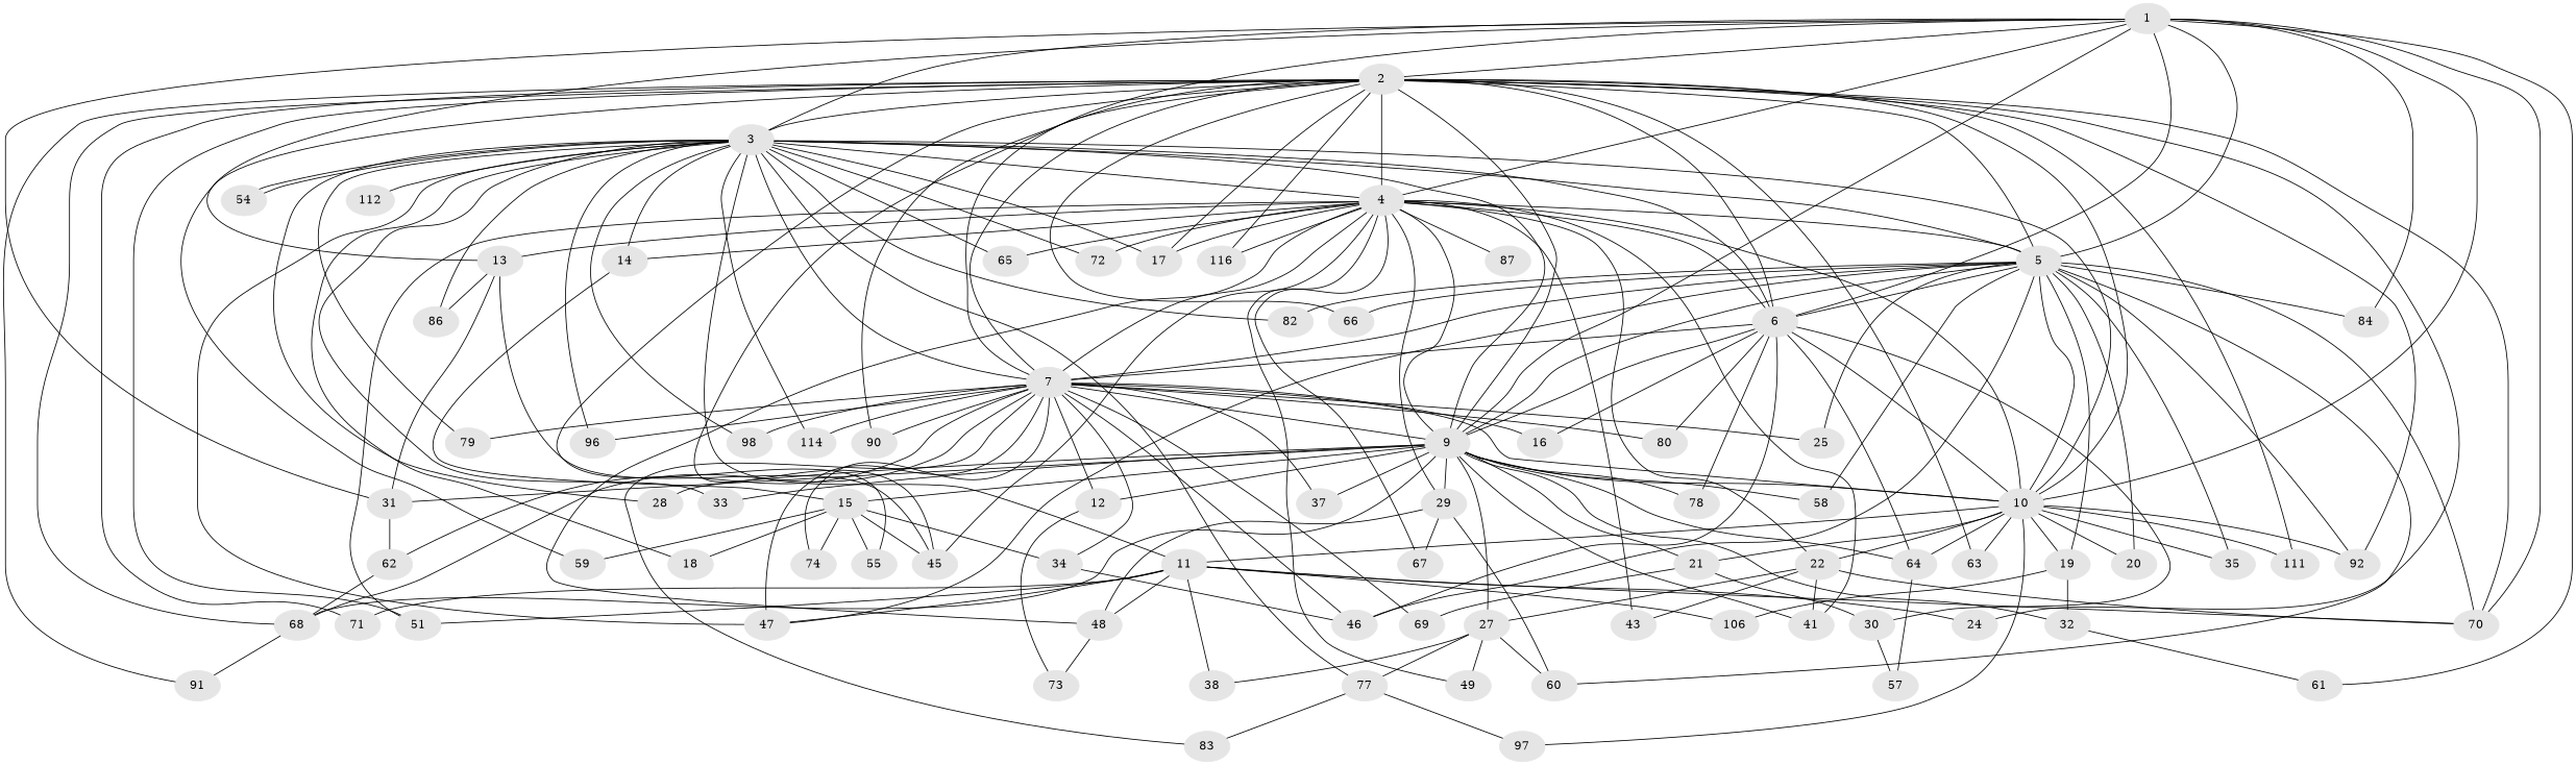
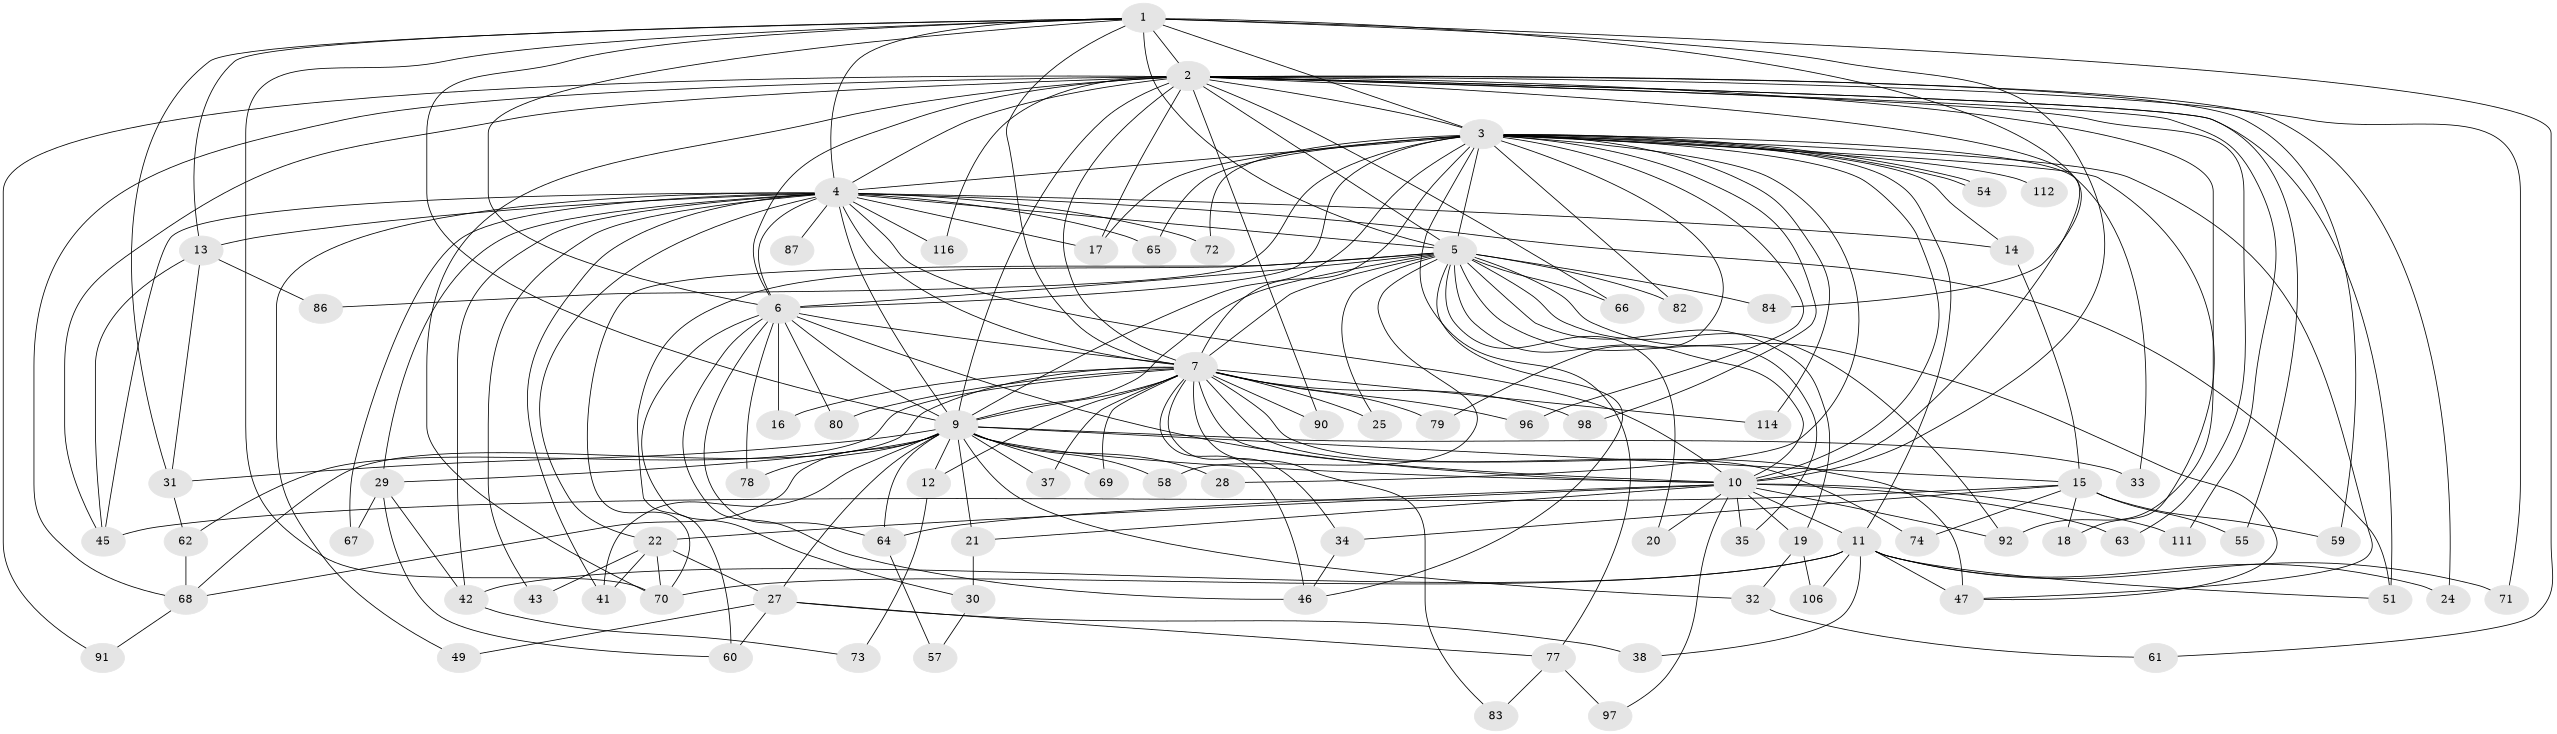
  graph {
    node [color=gray90 style=filled]
    2 [super="+8"]
    3 [super="+56+40"]
    4 [super="+108+119"]
    5
    6 [super="+94+89+23"]
    7 [super="+53"]
    9 [super="+113+109+50+36"]
    10
    70 [super="+101"]
    17
    24
    45 [super="+115+102"]
    51
    55
    59
    63
    66
    68 [super="+76"]
    71
    90
    91
    92 [super="+103"]
    111
    116
    1
    13
    31
    61
    84 [super="+110"]
    11
    14
    18
    28
    33
    47 [super="+117+48"]
    54
    65
    72
    77
    79
    82
    86
    96
    98
    112
    114
    22 [super="+26+118"]
    29 [super="+52"]
    41
-   42 [label=48]
+   42
    43
    67
    87
    n54 [label=49]
    19
    20
    25
    35
    46 [super="+95+104"]
    58
    60 [super="+85"]
    16
    30
    n64 [label=64]
    78
    80
    12
    34
    37
    62 [super="+88"]
    69
    74
    83
    15
    21
    27
    32
    97
    38
    106
    73
    57
    2 -- 3 [weight=2]
    2 -- 4 [weight=2]
    2 -- 5 [weight=2]
    2 -- 6 [weight=2]
    2 -- 7 [weight=2]
    2 -- 9 [weight=2]
    2 -- 10 [weight=2]
    2 -- 70
    2 -- 17
    2 -- 24
    2 -- 45
    2 -- 51
    2 -- 55
    2 -- 59
    2 -- 63
    2 -- 66
    2 -- 68
    2 -- 71
    2 -- 90
    2 -- 91
    2 -- 92
    2 -- 111
    2 -- 116
    3 -- 4
    3 -- 5 [weight=2]
    3 -- 6
    3 -- 7 [weight=3]
    3 -- 9 [weight=2]
    3 -- 10
    3 -- 17
    3 -- 11
    3 -- 14
    3 -- 18
    3 -- 28
    3 -- 33
    3 -- 47
    3 -- 54
    3 -- 54
    3 -- 65
    3 -- 72
    3 -- 77
    3 -- 79
    3 -- 82
    3 -- 86
    3 -- 96
    3 -- 98
    3 -- 112 [weight=2]
    3 -- 114
    4 -- 5
    4 -- 6 [weight=2]
    4 -- 7
    4 -- 9
    4 -- 10
    4 -- 17
    4 -- 45
    4 -- 51
    4 -- 116
    4 -- 13
    4 -- 14
    4 -- 65
    4 -- 72
    4 -- 22
    4 -- 29
    4 -- 41
    4 -- 42
    4 -- 43
    4 -- 67
    4 -- 87
    4 -- n54
    5 -- 6
    5 -- 7
    5 -- 9
    5 -- 10
    5 -- 70
    5 -- 66
    5 -- 92
    5 -- 84
    5 -- 47
    5 -- 82
    5 -- 19
    5 -- 20
    5 -- 25
    5 -- 35
    5 -- 46
    5 -- 58
    5 -- 60
    6 -- 7 [weight=3]
    6 -- 9
    6 -- 10
    6 -- 46
    6 -- 16
    6 -- 30
    6 -- n64
    6 -- 78
    6 -- 80
    7 -- 9 [weight=2]
    7 -- 10
    7 -- 68
    7 -- 90
    7 -- 47 [weight=2]
    7 -- 79
    7 -- 96
    7 -- 98
    7 -- 114
    7 -- 25
    7 -- 46
    7 -- 16
    7 -- 80
    7 -- 12
    7 -- 34
    7 -- 37
    7 -- 62
    7 -- 69
    7 -- 74
    7 -- 83
    9 -- 10 [weight=2]
    9 -- 68
    9 -- 31 [weight=2]
    9 -- 28
    9 -- 33
    9 -- 29 [weight=2]
    9 -- 41
    9 -- 58
    9 -- n64
    9 -- 78
    9 -- 12
    9 -- 37 [weight=2]
-   21 -- 69
+   9 -- 69
    9 -- 15
    9 -- 21
    9 -- 27
    9 -- 32
    10 -- 63
    10 -- 92
    10 -- 111
    10 -- 11
    10 -- 22 [weight=3]
    10 -- 19
    10 -- 20
    10 -- 35
    10 -- n64
    10 -- 21
    10 -- 97
    68 -- 91
    1 -- 2 [weight=2]
    1 -- 3
    1 -- 4
    1 -- 5
    1 -- 6
    1 -- 7
    1 -- 9
    1 -- 10
    1 -- 70
    1 -- 13
    1 -- 31
    1 -- 61
    1 -- 84 [weight=2]
    13 -- 45
    13 -- 31
    13 -- 86
    31 -- 62
    11 -- 70
    11 -- 24
    11 -- 51
    11 -- 71
    11 -- 47
    11 -- 42
    11 -- 38
    11 -- 106
    14 -- 15
    77 -- 83
    77 -- 97
    22 -- 70
    22 -- 41
    22 -- 43
    22 -- 27
    29 -- 42
    29 -- 67
    29 -- 60
    42 -- 73
    19 -- 32
    19 -- 106
    30 -- 57
    n64 -- 57
    12 -- 73
    34 -- 46
    62 -- 68
    15 -- 45
    15 -- 55
    15 -- 59
    15 -- 18
    15 -- 34
    15 -- 74
    21 -- 30
    27 -- 77
    27 -- n54
    27 -- 60
    27 -- 38
    32 -- 61
  }
